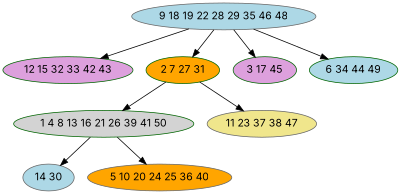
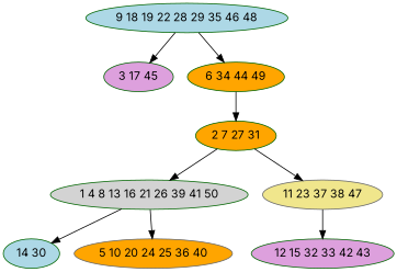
  digraph {
    fontname=Inter
    node [color=darkgreen fillcolor=lightblue fontname=Inter style=filled]
    edge [fontname=Inter]
-   n1 [color=gray40 label="9 18 19 22 28 29 35 46 48"]
+   n1 [label="9 18 19 22 28 29 35 46 48"]
    n2 [fillcolor=plum label="12 15 32 33 42 43"]
    n3 [fillcolor=orange label="2 7 27 31"]
    n4 [fillcolor=plum label="3 17 45"]
-   n5 [label="6 34 44 49"]
+   n5 [fillcolor=orange label="6 34 44 49"]
    n6 [fillcolor=lightgrey label="1 4 8 13 16 21 26 39 41 50"]
    n7 [color=gray40 fillcolor=khaki label="11 23 37 38 47"]
-   n8 [color=gray40 label="14 30"]
+   n8 [label="14 30"]
    n9 [color=gray40 fillcolor=orange label="5 10 20 24 25 36 40"]
-   n1 -> n2
-   n1 -> n3
+   n7 -> n2
+   n5 -> n3
    n1 -> n4
    n1 -> n5
    n3 -> n6
    n3 -> n7
    n6 -> n8
    n6 -> n9
  }
